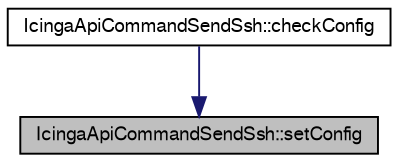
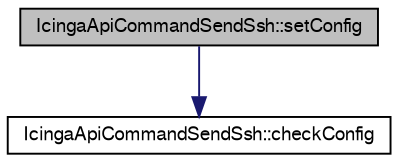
  digraph {
    rankdir=TB
    node [color=black fontname=FreeSans fontsize=10 shape=record]
    n1 [fillcolor=grey75 fontcolor=black height=0.2 label="IcingaApiCommandSendSsh::setConfig" style=filled width=0.4]
    n2 [height=0.2 label="IcingaApiCommandSendSsh::checkConfig" width=0.4]
-   n2 -> n1 [color=midnightblue fontname=FreeSans fontsize=10 labelfontname=FreeSans labelfontsize=10 style=solid]
+   n1 -> n2 [color=midnightblue fontname=FreeSans fontsize=10 labelfontname=FreeSans labelfontsize=10 style=solid]
  }
